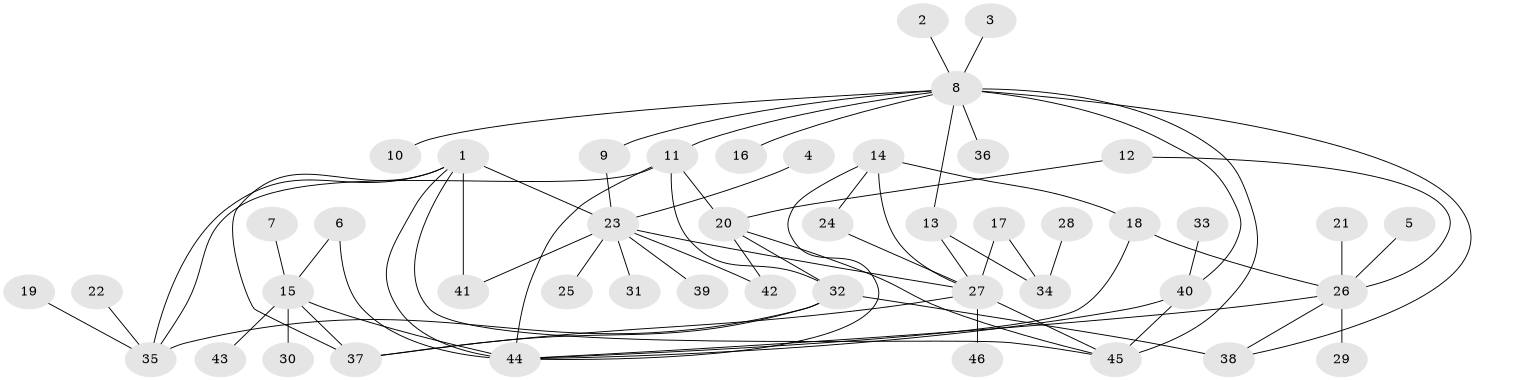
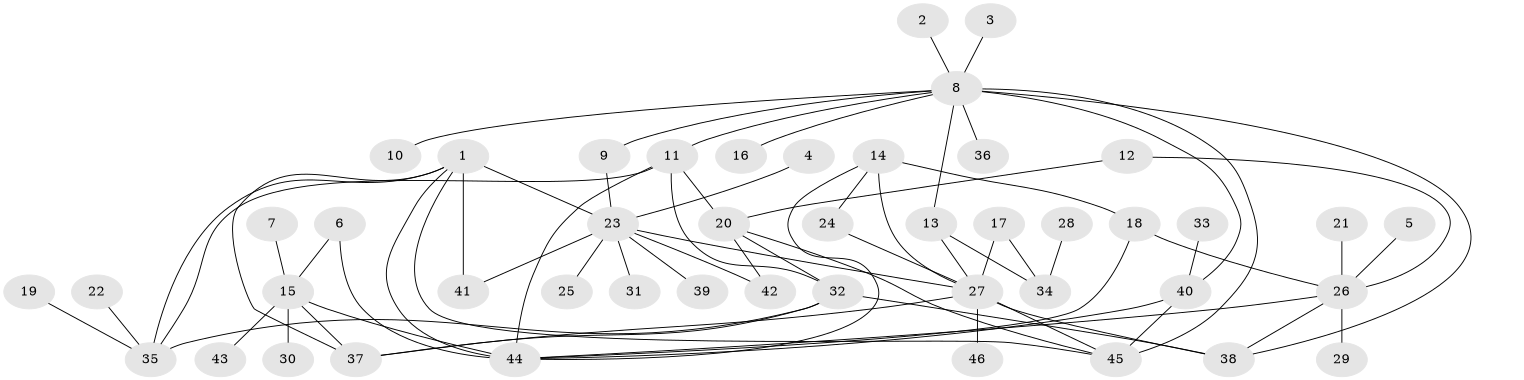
  graph {
    node [color=gray90 style=filled]
    edge [weight=1.0]
    1
    23
    35
    37
    41
    44
    45
    27
    42
    25
    31
    39
    2
    8
    9
    10
    11
    13
    16
    36
    38
    40
    3
    4
    5
    26
    29
    6
    15
    30
    43
    7
    20
    32
    34
    12
    46
    14
    18
    24
    17
    19
    21
    22
    28
    33
    1 -- 23 [weight=2.0]
    1 -- 35
    1 -- 37
    1 -- 41 [weight=2.0]
    1 -- 44
    1 -- 45
    23 -- 41
    23 -- 27
    23 -- 42
    23 -- 25
    23 -- 31
    23 -- 39
    27 -- 37
    27 -- 45
+   27 -- 38
    27 -- 46
    2 -- 8
    8 -- 45
    8 -- 9
    8 -- 10
    8 -- 11
    8 -- 13
    8 -- 16
    8 -- 36
    8 -- 38
    8 -- 40 [weight=2.0]
    9 -- 23
    11 -- 35 [weight=2.0]
    11 -- 44
    11 -- 20
    11 -- 32 [weight=2.0]
    13 -- 27
    13 -- 34
    40 -- 44
    40 -- 45 [weight=2.0]
    3 -- 8
    4 -- 23
    5 -- 26
    26 -- 44
    26 -- 38
    26 -- 29
    6 -- 44
    6 -- 15
    15 -- 37 [weight=2.0]
    15 -- 44 [weight=2.0]
    15 -- 30
    15 -- 43
    7 -- 15
    20 -- 45
    20 -- 42
    20 -- 32
    32 -- 35
    32 -- 37
    32 -- 38
    12 -- 26
    12 -- 20
    14 -- 44
    14 -- 27
    14 -- 18
    14 -- 24
    18 -- 44
    18 -- 26
    24 -- 27
    17 -- 27
    17 -- 34
    19 -- 35
    21 -- 26
    22 -- 35
    28 -- 34
    33 -- 40
  }
